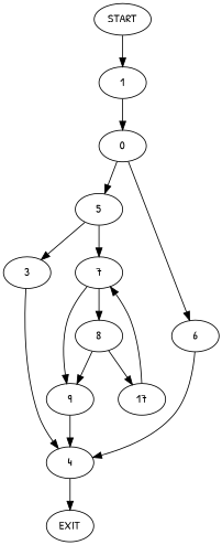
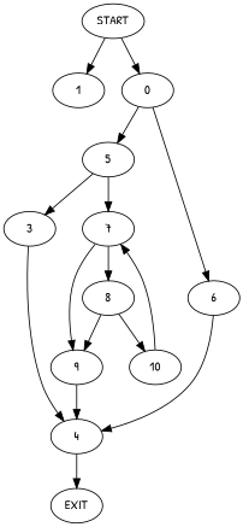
  digraph {
    fontname="Patrick Hand"
    node [fontname="Patrick Hand"]
    edge [fontname="Patrick Hand"]
    n1 [label=START]
    1
    n3 [label=0]
    n4 [label=EXIT]
    5
    6
    3
    4
    7
    8
    9
-   10 [label=17]
+   10
    n1 -> 1
-   1 -> n3
+   n1 -> n3
    n3 -> 5
    n3 -> 6
    5 -> 3
    5 -> 7
    6 -> 4
    3 -> 4
    4 -> n4
    7 -> 8
    7 -> 9
    8 -> 9
    8 -> 10
    9 -> 4
    10 -> 7
  }
